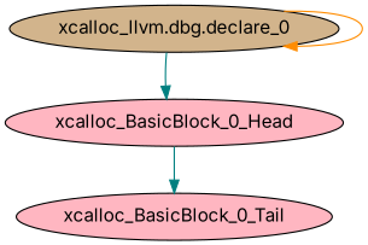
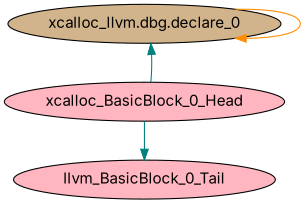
  digraph {
    fontname=Inter
    node [fillcolor=lightpink fontname=Inter style=filled]
    edge [color=teal fontname=Inter]
    "xcalloc_llvm.dbg.declare_0" [fillcolor=tan]
    xcalloc_BasicBlock_0_Head
-   xcalloc_BasicBlock_0_Tail
+   xcalloc_BasicBlock_0_Tail [label=llvm_BasicBlock_0_Tail]
    "xcalloc_llvm.dbg.declare_0" -> "xcalloc_llvm.dbg.declare_0" [color=darkorange]
-   "xcalloc_llvm.dbg.declare_0" -> xcalloc_BasicBlock_0_Head
+   xcalloc_BasicBlock_0_Head -> "xcalloc_llvm.dbg.declare_0"
    xcalloc_BasicBlock_0_Head -> xcalloc_BasicBlock_0_Tail
  }
